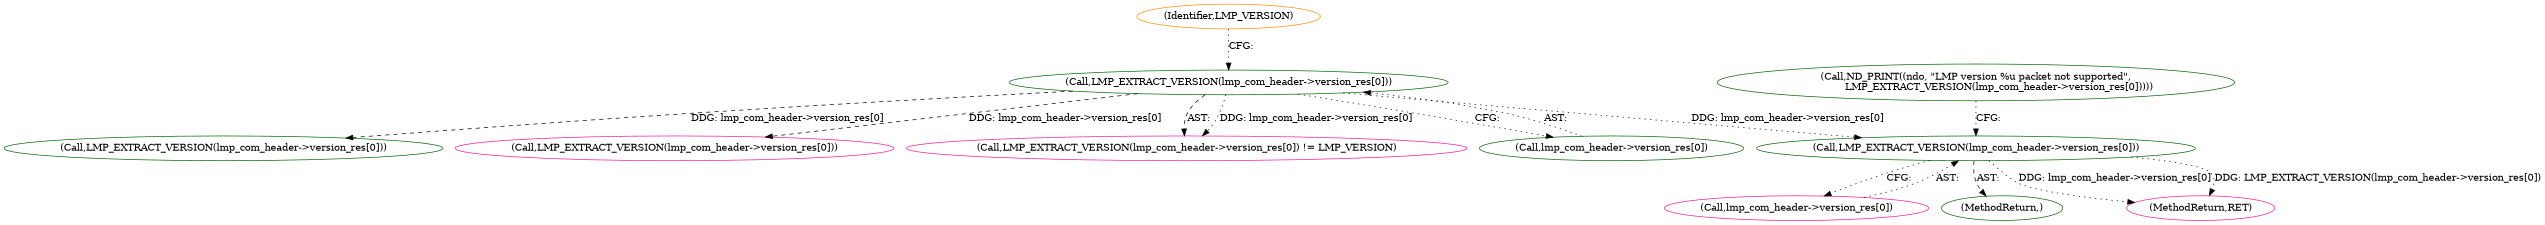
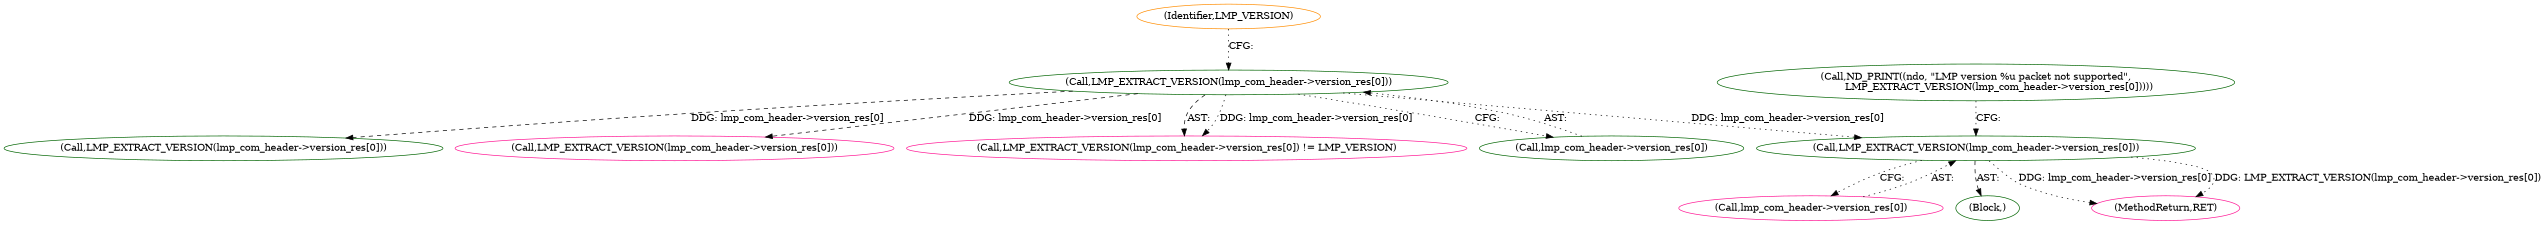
  digraph {
    node [color=darkgreen]
    edge [style=dotted]
    n1 [label="(Call,LMP_EXTRACT_VERSION(lmp_com_header->version_res[0]))"]
    n2 [label="(Call,lmp_com_header->version_res[0])" color=deeppink]
-   n3 [label="(MethodReturn,)"]
+   n3 [label="(Block,)"]
    n4 [label="(MethodReturn,RET)" color=deeppink]
    n5 [label="(Call,LMP_EXTRACT_VERSION(lmp_com_header->version_res[0]))"]
    n6 [label="(Call,LMP_EXTRACT_VERSION(lmp_com_header->version_res[0]))"]
    n7 [label="(Call,LMP_EXTRACT_VERSION(lmp_com_header->version_res[0]))" color=deeppink]
    n8 [label="(Call,LMP_EXTRACT_VERSION(lmp_com_header->version_res[0]) != LMP_VERSION)" color=deeppink]
    n9 [label="(Call,lmp_com_header->version_res[0])"]
    n10 [label="(Call,ND_PRINT((ndo, \"LMP version %u packet not supported\",\n               LMP_EXTRACT_VERSION(lmp_com_header->version_res[0]))))"]
    n11 [label="(Identifier,LMP_VERSION)" color=darkorange]
    n1 -> n2 [label="CFG: "]
    n1 -> n3 [label="AST: " style=dashed]
    n1 -> n4 [label="DDG: lmp_com_header->version_res[0]"]
    n1 -> n4 [label="DDG: LMP_EXTRACT_VERSION(lmp_com_header->version_res[0])"]
    n2 -> n1 [label="AST: "]
    n5 -> n1 [label="DDG: lmp_com_header->version_res[0]"]
    n5 -> n6 [label="DDG: lmp_com_header->version_res[0]" style=dashed]
    n5 -> n7 [label="DDG: lmp_com_header->version_res[0]" style=dashed]
    n5 -> n8 [label="AST: " style=dashed]
    n5 -> n8 [label="DDG: lmp_com_header->version_res[0]"]
    n5 -> n9 [label="CFG: "]
    n9 -> n5 [label="AST: "]
    n10 -> n1 [label="CFG: "]
    n11 -> n5 [label="CFG: "]
  }
